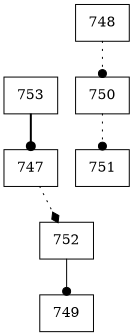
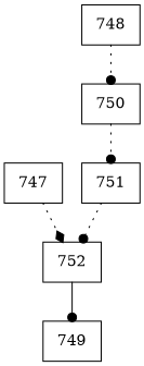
  digraph {
    node [shape=record]
    edge [arrowhead=dot style=dotted]
-   n1 [label="{753}"]
    n2 [label="{747}"]
    n3 [label="{752}"]
    n4 [label="{748}"]
    n5 [label="{750}"]
    n6 [label="{751}"]
    n7 [label="{749}"]
-   n1 -> n2 [style=bold]
    n2 -> n3 [arrowhead=diamond]
    n3 -> n7 [style=solid]
    n4 -> n5
    n5 -> n6
+   n6 -> n3
  }
